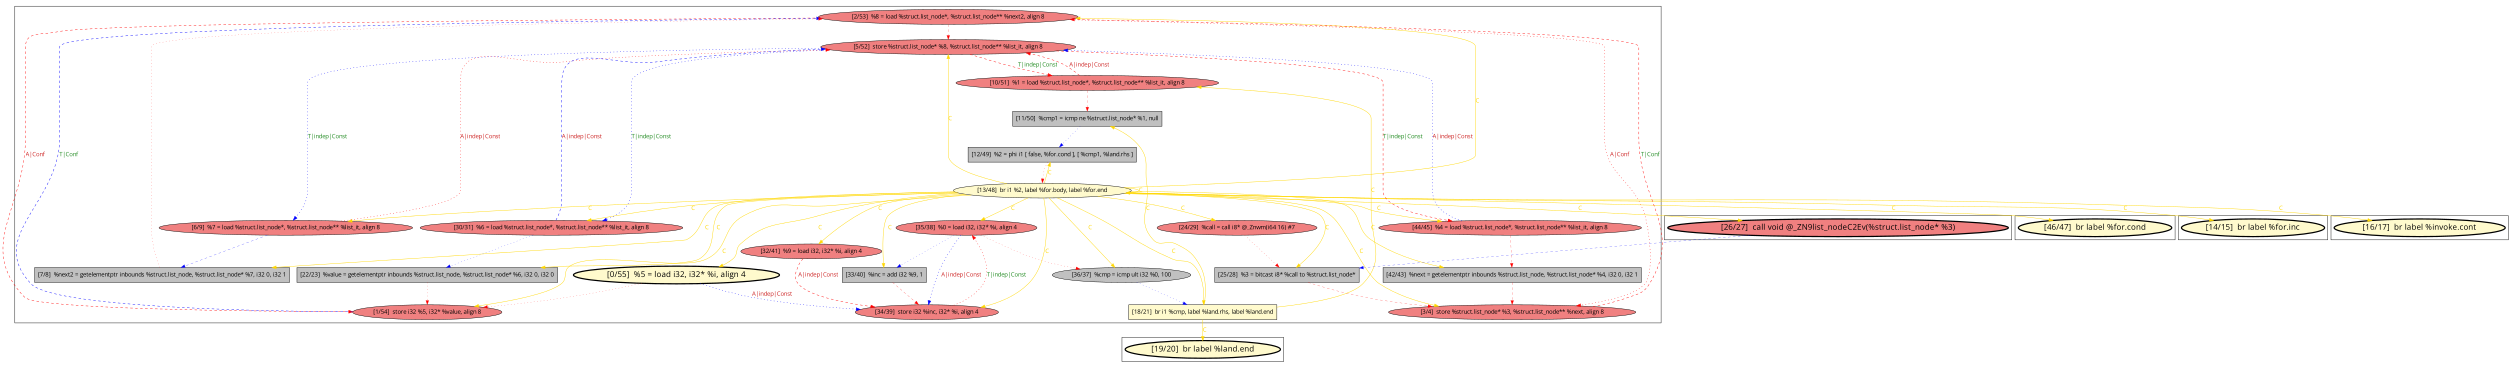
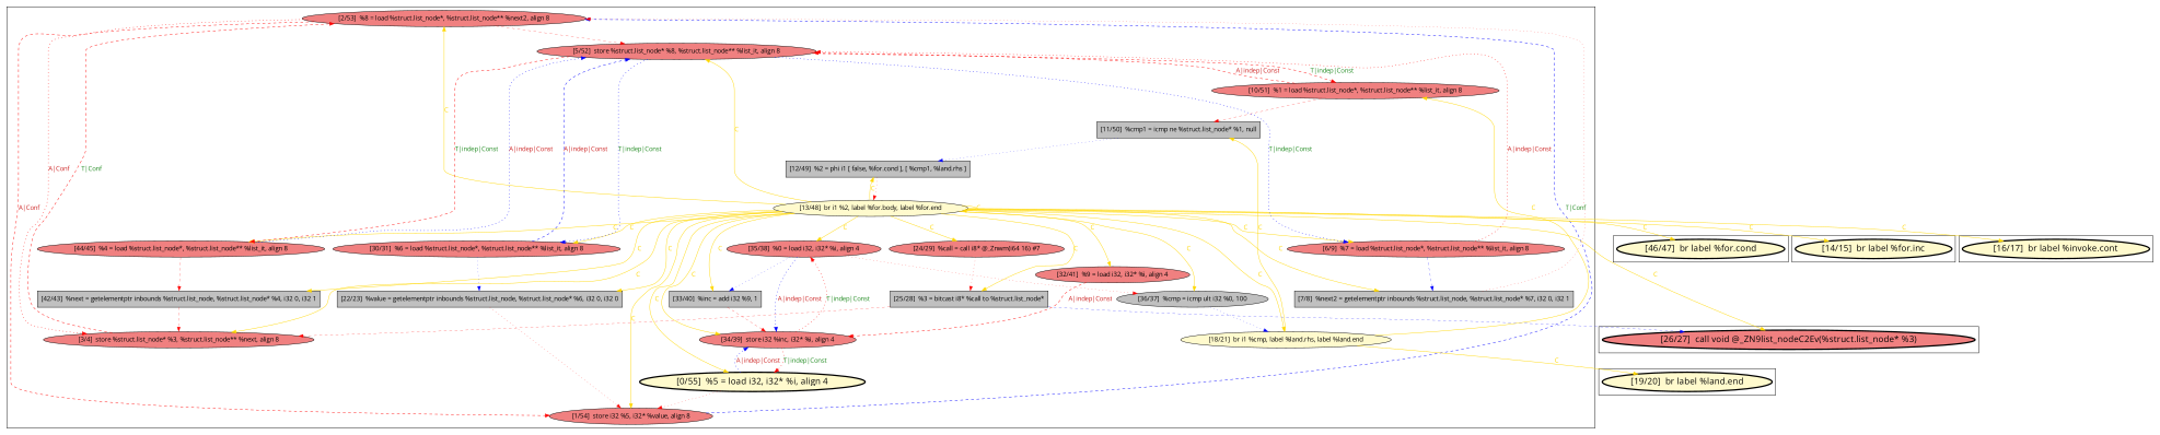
  digraph {
    fontname="Open Sans"
    node [fillcolor=lightcoral fontname="Open Sans" shape=ellipse style=filled]
    edge [color=gold fontcolor=gold fontname="Open Sans" penwidth=1.0 style=solid]
    n1 [label="[2/53]  %8 = load %struct.list_node*, %struct.list_node** %next2, align 8"]
    n2 [label="[1/54]  store i32 %5, i32* %value, align 8"]
    n3 [fillcolor=grey label="[12/49]  %2 = phi i1 [ false, %for.cond ], [ %cmp1, %land.rhs ]" shape=rectangle]
    n4 [fillcolor=lemonchiffon label="[13/48]  br i1 %2, label %for.body, label %for.end"]
    n5 [label="[3/4]  store %struct.list_node* %3, %struct.list_node** %next, align 8"]
    n6 [label="[34/39]  store i32 %inc, i32* %i, align 4"]
    n7 [fillcolor=lemonchiffon fontsize=20 label="[0/55]  %5 = load i32, i32* %i, align 4" penwidth=3.0]
    n8 [label="[5/52]  store %struct.list_node* %8, %struct.list_node** %list_it, align 8"]
    n9 [label="[6/9]  %7 = load %struct.list_node*, %struct.list_node** %list_it, align 8"]
    n10 [label="[10/51]  %1 = load %struct.list_node*, %struct.list_node** %list_it, align 8"]
    n11 [fillcolor=grey label="[11/50]  %cmp1 = icmp ne %struct.list_node* %1, null" shape=rectangle]
    n12 [fillcolor=grey label="[33/40]  %inc = add i32 %9, 1" shape=rectangle]
    n13 [fillcolor=grey label="[7/8]  %next2 = getelementptr inbounds %struct.list_node, %struct.list_node* %7, i32 0, i32 1" shape=rectangle]
    n14 [label="[30/31]  %6 = load %struct.list_node*, %struct.list_node** %list_it, align 8"]
    n15 [fillcolor=grey label="[22/23]  %value = getelementptr inbounds %struct.list_node, %struct.list_node* %6, i32 0, i32 0" shape=rectangle]
    n16 [label="[32/41]  %9 = load i32, i32* %i, align 4"]
    n17 [fillcolor=grey label="[42/43]  %next = getelementptr inbounds %struct.list_node, %struct.list_node* %4, i32 0, i32 1" shape=rectangle]
    n18 [label="[44/45]  %4 = load %struct.list_node*, %struct.list_node** %list_it, align 8"]
    n19 [fillcolor=grey label="[25/28]  %3 = bitcast i8* %call to %struct.list_node*" shape=rectangle]
    n20 [label="[24/29]  %call = call i8* @_Znwm(i64 16) #7"]
-   n21 [fillcolor=lemonchiffon label="[18/21]  br i1 %cmp, label %land.rhs, label %land.end" shape=box]
+   n21 [fillcolor=lemonchiffon label="[18/21]  br i1 %cmp, label %land.rhs, label %land.end"]
    n22 [label="[35/38]  %0 = load i32, i32* %i, align 4"]
    n23 [fillcolor=grey label="[36/37]  %cmp = icmp ult i32 %0, 100"]
    n24 [fontsize=20 label="[26/27]  call void @_ZN9list_nodeC2Ev(%struct.list_node* %3)" penwidth=3.0]
    n25 [fillcolor=lemonchiffon fontsize=20 label="[19/20]  br label %land.end" penwidth=3.0]
    n26 [fillcolor=lemonchiffon fontsize=20 label="[46/47]  br label %for.cond" penwidth=3.0]
    n27 [fillcolor=lemonchiffon fontsize=20 label="[14/15]  br label %for.inc" penwidth=3.0]
    n28 [fillcolor=lemonchiffon fontsize=20 label="[16/17]  br label %invoke.cont" penwidth=3.0]
    subgraph cluster_1 {
      n1
      n2
      n3
      n4
      n5
      n6
      n7
      n8
      n9
      n10
      n11
      n12
      n13
      n14
      n15
      n16
      n17
      n18
      n19
      n20
      n21
      n22
      n23
    }
    subgraph cluster_2 {
      n24
    }
    subgraph cluster_3 {
      n25
    }
    subgraph cluster_4 {
      n26
    }
    subgraph cluster_5 {
      n27
    }
    subgraph cluster_6 {
      n28
    }
    n1 -> n2 [color=red fontcolor=firebrick3 label="A|Conf" style=dashed]
    n1 -> n5 [color=red fontcolor=firebrick3 label="A|Conf" style=dotted]
    n1 -> n8 [color=red fontcolor=black penwidth=0.5 style=dashed]
    n2 -> n1 [color=blue fontcolor=forestgreen label="T|Conf" style=dashed]
    n3 -> n4 [color=red fontcolor=black penwidth=0.5 style=dotted]
    n4 -> n1 [label=C]
    n4 -> n2 [label=C]
    n4 -> n3 [label=C]
    n4 -> n4 [label=C]
    n4 -> n5 [label=C]
    n4 -> n6 [label=C]
    n4 -> n7 [label=C]
    n4 -> n8 [label=C]
    n4 -> n9 [label=C]
    n4 -> n12 [label=C]
    n4 -> n13 [label=C]
    n4 -> n14 [label=C]
    n4 -> n15 [label=C]
    n4 -> n16 [label=C]
    n4 -> n17 [label=C]
    n4 -> n18 [label=C]
    n4 -> n19 [label=C]
    n4 -> n20 [label=C]
    n4 -> n21 [label=C]
    n4 -> n22 [label=C]
    n4 -> n23 [label=C]
    n4 -> n24 [label=C]
    n4 -> n26 [label=C]
    n4 -> n27 [label=C]
    n4 -> n28 [label=C]
    n5 -> n1 [color=red fontcolor=forestgreen label="T|Conf" style=dashed]
+   n6 -> n7 [color=red fontcolor=forestgreen label="T|indep|Const" style=dotted]
    n6 -> n22 [color=red fontcolor=forestgreen label="T|indep|Const" style=dotted]
    n7 -> n2 [color=red fontcolor=black penwidth=0.5 style=dotted]
    n7 -> n6 [color=blue fontcolor=firebrick3 label="A|indep|Const" style=dotted]
    n8 -> n9 [color=blue fontcolor=forestgreen label="T|indep|Const" style=dotted]
    n8 -> n10 [color=red fontcolor=forestgreen label="T|indep|Const" style=dashed]
    n8 -> n14 [color=blue fontcolor=forestgreen label="T|indep|Const" style=dotted]
    n8 -> n18 [color=red fontcolor=forestgreen label="T|indep|Const" style=dashed]
    n9 -> n8 [color=red fontcolor=firebrick3 label="A|indep|Const" style=dotted]
    n9 -> n13 [color=blue fontcolor=black penwidth=0.5 style=dashed]
    n10 -> n8 [color=red fontcolor=firebrick3 label="A|indep|Const" style=dashed]
    n10 -> n11 [color=red fontcolor=black penwidth=0.5 style=dashed]
    n11 -> n3 [color=blue fontcolor=black penwidth=0.5 style=dotted]
    n12 -> n6 [color=red fontcolor=black penwidth=0.5 style=dashed]
    n13 -> n1 [color=red fontcolor=black penwidth=0.5 style=dotted]
    n14 -> n8 [color=blue fontcolor=firebrick3 label="A|indep|Const" style=dashed]
    n14 -> n15 [color=blue fontcolor=black penwidth=0.5 style=dotted]
    n15 -> n2 [color=red fontcolor=black penwidth=0.5 style=dotted]
    n16 -> n6 [color=red fontcolor=firebrick3 label="A|indep|Const" style=dashed]
    n17 -> n5 [color=red fontcolor=black penwidth=0.5 style=dashed]
    n18 -> n8 [color=blue fontcolor=firebrick3 label="A|indep|Const" style=dotted]
    n18 -> n17 [color=red fontcolor=black penwidth=0.5 style=dashed]
    n19 -> n5 [color=red fontcolor=black penwidth=0.5 style=dashed]
-   n24 -> n19 [color=blue fontcolor=black penwidth=0.5 style=dashed]
+   n19 -> n24 [color=blue fontcolor=black penwidth=0.5 style=dashed]
    n20 -> n19 [color=red fontcolor=black penwidth=0.5 style=dotted]
    n21 -> n10 [label=C]
    n21 -> n11 [label=C]
    n21 -> n25 [label=C]
    n22 -> n6 [color=blue fontcolor=firebrick3 label="A|indep|Const" style=dotted]
    n22 -> n12 [color=blue fontcolor=black penwidth=0.5 style=dotted]
    n22 -> n23 [color=red fontcolor=black penwidth=0.5 style=dotted]
    n23 -> n21 [color=blue fontcolor=black penwidth=0.5 style=dotted]
  }
